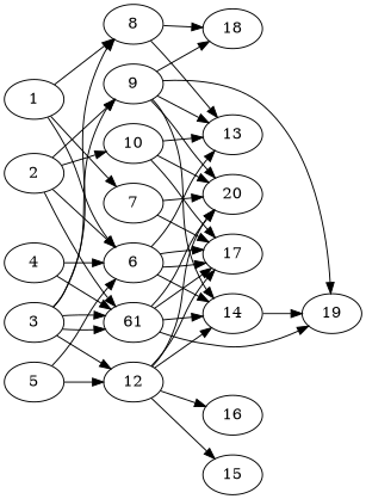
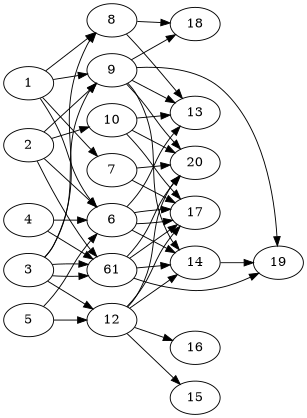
  digraph {
    rankdir=LR
    node [alpha=0.14]
    1 [alpha=0.19 expect_size=16337920]
    6 [alpha=0.08 expect_size=11611136]
    7 [alpha=0.07 expect_size=35185664]
    8 [alpha=0.18 expect_size=41129984]
    9 [alpha=0.03 expect_size=24916992]
    13 [alpha=0.18 expect_size=13074432]
    14 [expect_size=45256704]
    17 [alpha=0.18 expect_size=27081728]
    20 [alpha=0.17 expect_size=45089792]
    18 [alpha=0.10 expect_size=42699776]
    19 [alpha=0.03 expect_size=38265856]
    2 [alpha=0.06 expect_size=9966592]
    10 [alpha=0.09 expect_size=32245760]
    n14 [expect_size=49995776 label=61]
    3 [expect_size=42316800]
    12 [alpha=0.03 expect_size=46939136]
    15 [expect_size=21840896]
    16 [alpha=0.06 expect_size=7672832]
    4 [alpha=0.10 expect_size=41857024]
    5 [expect_size=42178560]
    1 -> 6
    1 -> 7
    1 -> 8
+   1 -> 9
    6 -> 13
    6 -> 14
    6 -> 17
    6 -> 17
    7 -> 17
    7 -> 20
    8 -> 13
    8 -> 18
    9 -> 13
    9 -> 14
    9 -> 20
    9 -> 18
    9 -> 19
    14 -> 19
    2 -> 6
    2 -> 9
    2 -> 10
    2 -> n14
    10 -> 13
    10 -> 17
    10 -> 20
    n14 -> 14
    n14 -> 17
    n14 -> 20
    n14 -> 19
    3 -> 8
    3 -> 9
    3 -> n14
    3 -> n14
    3 -> 12
    12 -> 14
    12 -> 17
    12 -> 20
    12 -> 15
    12 -> 16
    4 -> 6
    4 -> n14
    5 -> 6
    5 -> 12
  }
